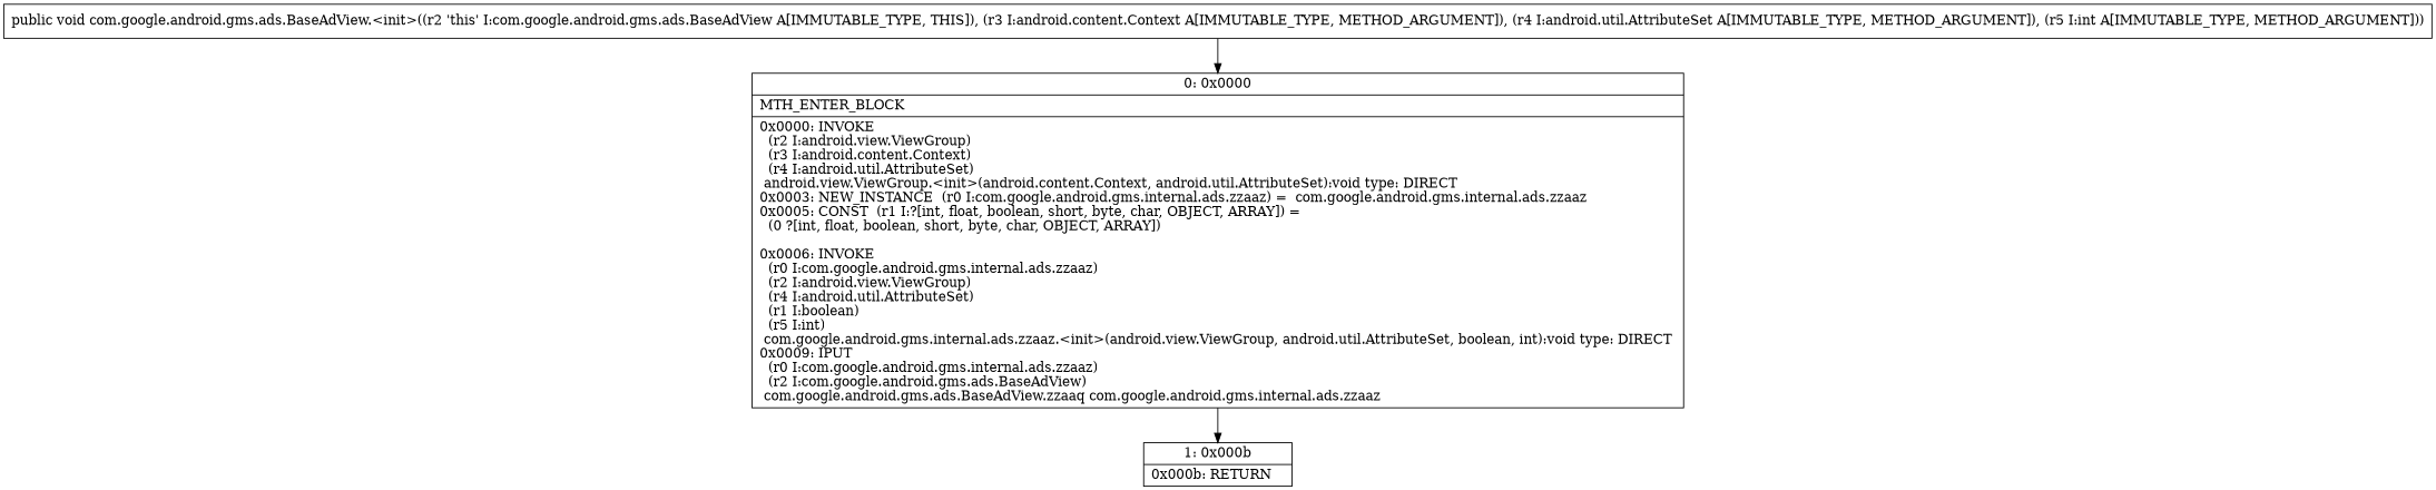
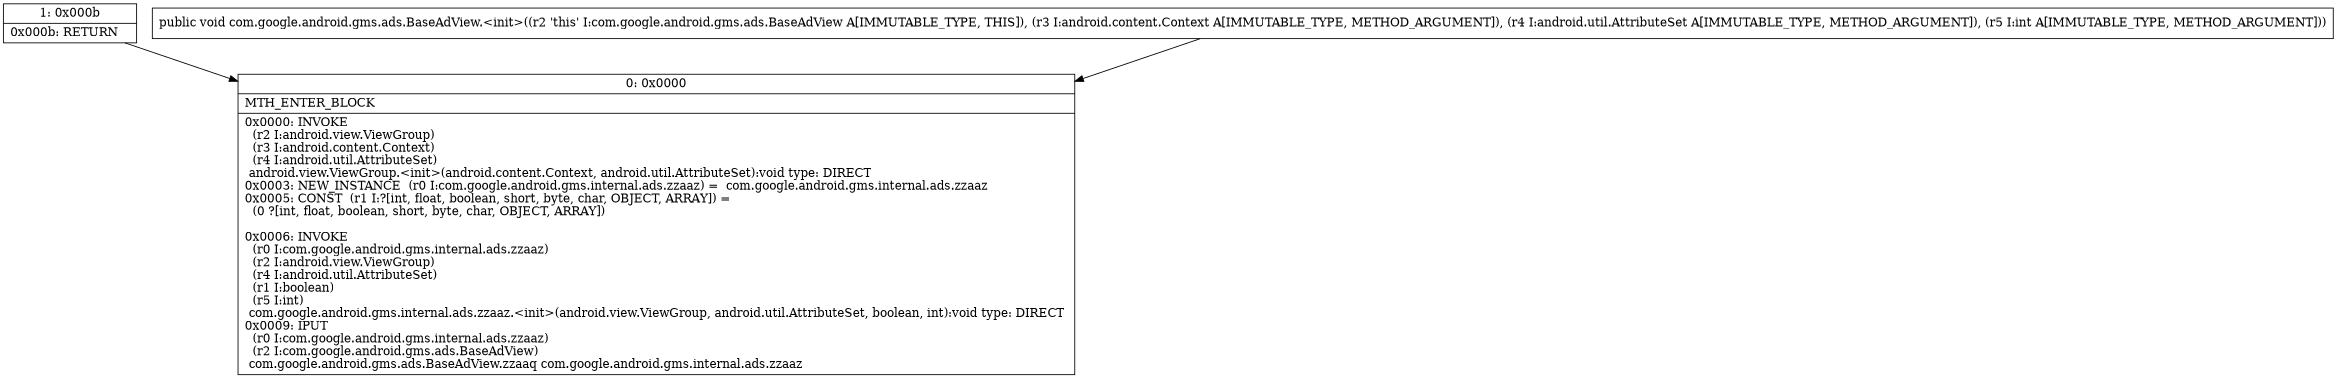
  digraph {
    node [shape=record]
    n1 [label="{0\:\ 0x0000|MTH_ENTER_BLOCK\l|0x0000: INVOKE  \l  (r2 I:android.view.ViewGroup)\l  (r3 I:android.content.Context)\l  (r4 I:android.util.AttributeSet)\l android.view.ViewGroup.\<init\>(android.content.Context, android.util.AttributeSet):void type: DIRECT \l0x0003: NEW_INSTANCE  (r0 I:com.google.android.gms.internal.ads.zzaaz) =  com.google.android.gms.internal.ads.zzaaz \l0x0005: CONST  (r1 I:?[int, float, boolean, short, byte, char, OBJECT, ARRAY]) = \l  (0 ?[int, float, boolean, short, byte, char, OBJECT, ARRAY])\l \l0x0006: INVOKE  \l  (r0 I:com.google.android.gms.internal.ads.zzaaz)\l  (r2 I:android.view.ViewGroup)\l  (r4 I:android.util.AttributeSet)\l  (r1 I:boolean)\l  (r5 I:int)\l com.google.android.gms.internal.ads.zzaaz.\<init\>(android.view.ViewGroup, android.util.AttributeSet, boolean, int):void type: DIRECT \l0x0009: IPUT  \l  (r0 I:com.google.android.gms.internal.ads.zzaaz)\l  (r2 I:com.google.android.gms.ads.BaseAdView)\l com.google.android.gms.ads.BaseAdView.zzaaq com.google.android.gms.internal.ads.zzaaz \l}"]
    n2 [label="{1\:\ 0x000b|0x000b: RETURN   \l}"]
    n3 [label="{public void com.google.android.gms.ads.BaseAdView.\<init\>((r2 'this' I:com.google.android.gms.ads.BaseAdView A[IMMUTABLE_TYPE, THIS]), (r3 I:android.content.Context A[IMMUTABLE_TYPE, METHOD_ARGUMENT]), (r4 I:android.util.AttributeSet A[IMMUTABLE_TYPE, METHOD_ARGUMENT]), (r5 I:int A[IMMUTABLE_TYPE, METHOD_ARGUMENT])) }"]
-   n1 -> n2
+   n2 -> n1
    n3 -> n1
  }
